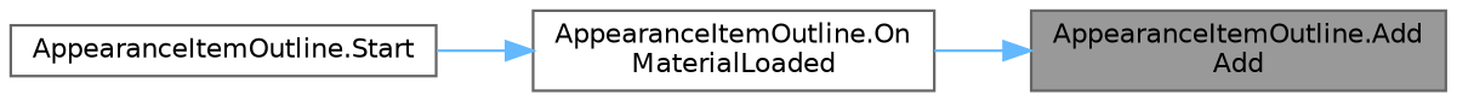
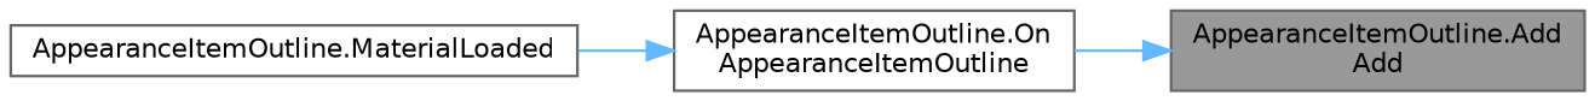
  digraph {
    rankdir=RL
    node [color=grey40 fillcolor=white fontname=Helvetica fontsize=10 shape=box style=filled]
    edge [color=steelblue1 dir=back fontname=Helvetica fontsize=10 labelfontname=Helvetica labelfontsize=10 style=solid]
    n1 [color=gray40 fillcolor=grey60 fontcolor=black height=0.2 label="AppearanceItemOutline.Add\lAdd" width=0.4]
-   n2 [height=0.2 label="AppearanceItemOutline.On\lMaterialLoaded" width=0.4]
-   n3 [height=0.2 label="AppearanceItemOutline.Start" width=0.4]
+   n2 [height=0.2 label="AppearanceItemOutline.On\lAppearanceItemOutline" width=0.4]
+   n3 [height=0.2 label="AppearanceItemOutline.MaterialLoaded" width=0.4]
    n1 -> n2
    n2 -> n3
  }
